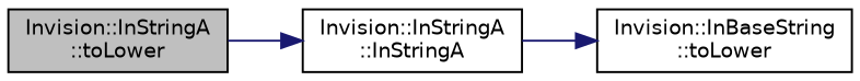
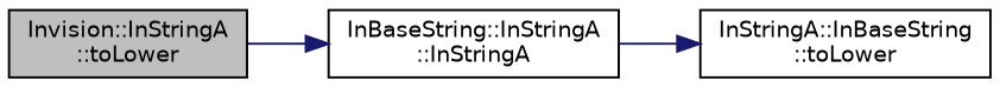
  digraph {
    rankdir=LR
    node [color=black fillcolor=white fontname=Helvetica fontsize=10 shape=record style=filled]
    edge [color=midnightblue fontname=Helvetica fontsize=10 labelfontname=Helvetica labelfontsize=10 style=solid]
    n1 [fillcolor=grey75 fontcolor=black height=0.2 label="Invision::InStringA\l::toLower" width=0.4]
-   n2 [height=0.2 label="Invision::InStringA\l::InStringA" width=0.4]
-   n3 [height=0.2 label="Invision::InBaseString\l::toLower" width=0.4]
+   n2 [height=0.2 label="InBaseString::InStringA\l::InStringA" width=0.4]
+   n3 [height=0.2 label="InStringA::InBaseString\l::toLower" width=0.4]
    n1 -> n2
    n2 -> n3
  }
